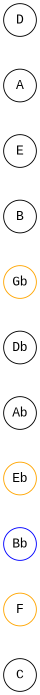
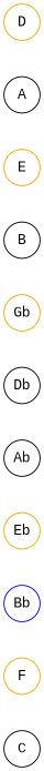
  graph {
    fontname="Liberation Mono"
    mindist=.1
    node [fontname="Liberation Mono" margin=0 shape=circle]
    edge [fontname="Liberation Mono" style=invis]
-   E
+   E [color=orange]
    B
    Gb [color=orange]
    Db
    Ab
    Eb [color=orange]
    Bb [color=blue]
    F [color=orange]
    C [color=black]
-   D [color=black]
+   D [color=orange]
    A [color=black]
    subgraph sub_1 {
      E
      B
      Gb
      Db
      Ab
      Eb
      Bb
      F
      C
      D
      A
    }
    E -- B
    B -- Gb
    Gb -- Db
    Db -- Ab
    Ab -- Eb
    Eb -- Bb
    Bb -- F
    F -- C
    D -- A
    A -- E
  }
